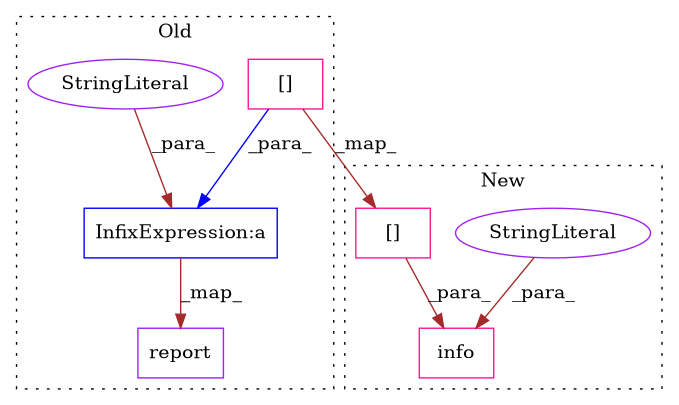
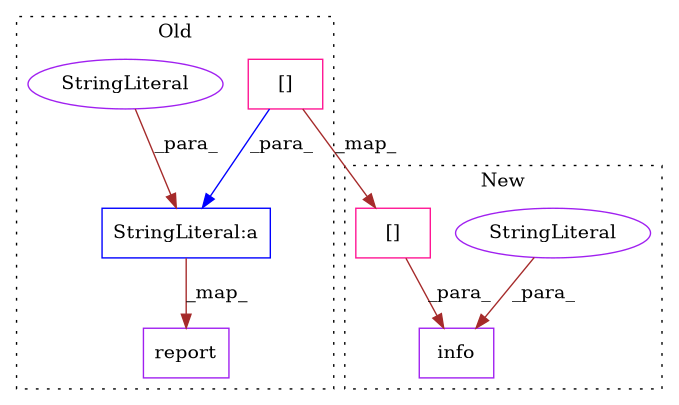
  digraph {
    node [a=32 color=purple l=36 shape=box]
    edge [color=brown]
    n1 [l="7,1" label=report s="32906,32969"]
-   n2 [a=27 color=blue l=3 label="InfixExpression:a" s=32949]
+   n2 [a=27 color=blue l=3 label="StringLiteral:a" s=32949]
    n3 [a=45 label=StringLiteral s=32913 shape=ellipse]
    n4 [a=2 color=deeppink l="15,1" label="[]" s="32952,32968"]
-   n5 [color=deeppink l="5,1" label=info s="32931,32990"]
+   n5 [l="5,1" label=info s="32931,32990"]
    n6 [a=45 label=StringLiteral s=32936 shape=ellipse]
    n7 [a=2 color=deeppink l="15,1" label="[]" s="32973,32989"]
    subgraph cluster_1 {
      label=Old
      style=dotted
      n1
      n2
      n3
      n4
    }
    subgraph cluster_2 {
      label=New
      style=dotted
      n5
      n6
      n7
    }
    n2 -> n1 [label=_map_]
    n3 -> n2 [label=_para_]
    n4 -> n2 [color=blue label=_para_]
    n4 -> n7 [label=_map_]
    n6 -> n5 [label=_para_]
    n7 -> n5 [label=_para_]
  }
